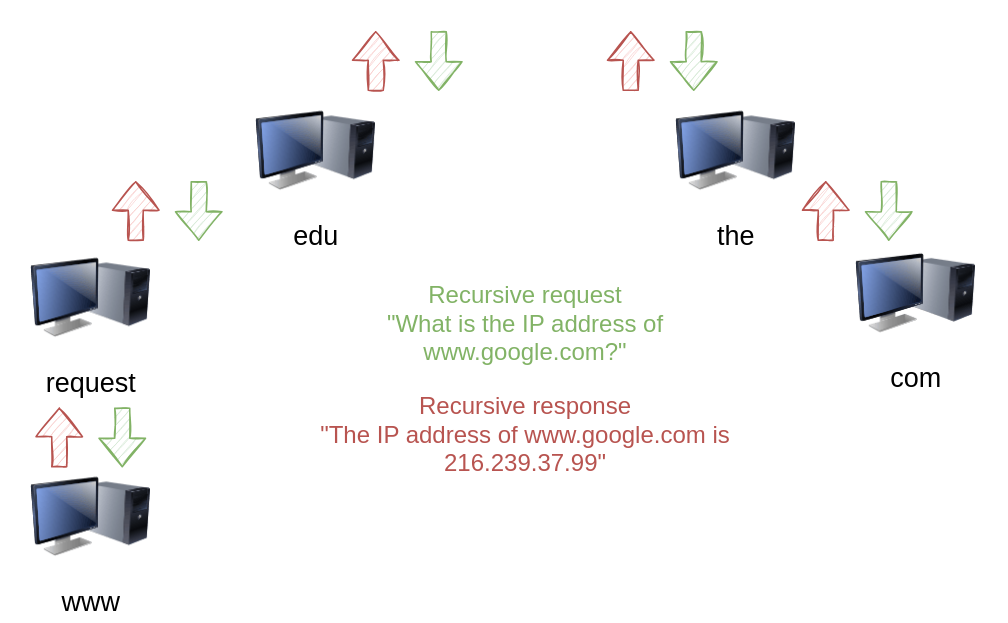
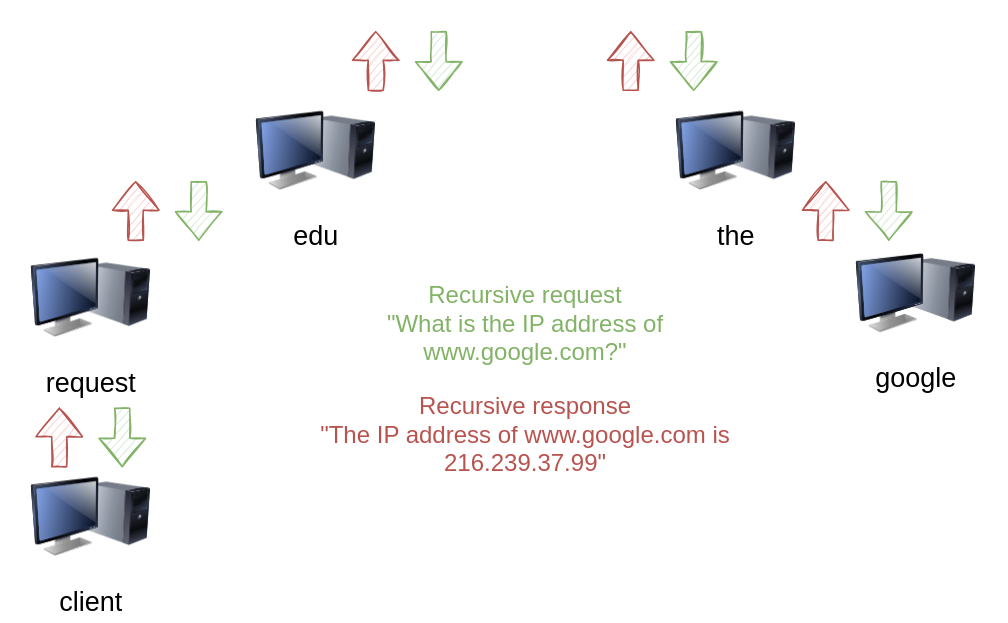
  <mxCell id="0" />
  <mxCell id="1" parent="0" />
- <mxCell id="2" value="www" style="image;html=1;labelBackgroundColor=none;image=img/lib/clip_art/computers/Monitor_Tower_128x128.png;rounded=1;shadow=0;comic=0;strokeWidth=2;fontSize=18;" vertex="1" parent="1"><mxGeometry x="20" y="304" width="80" height="80" as="geometry" /></mxCell>
+ <mxCell id="2" value="client" style="image;html=1;labelBackgroundColor=none;image=img/lib/clip_art/computers/Monitor_Tower_128x128.png;rounded=1;shadow=0;comic=0;strokeWidth=2;fontSize=18;" vertex="1" parent="1"><mxGeometry x="20" y="304" width="80" height="80" as="geometry" /></mxCell>
  <mxCell id="3" value="request" style="image;html=1;labelBackgroundColor=none;image=img/lib/clip_art/computers/Monitor_Tower_128x128.png;rounded=1;shadow=0;comic=0;strokeWidth=2;fontSize=18;" vertex="1" parent="1"><mxGeometry x="20" y="158" width="80" height="80" as="geometry" /></mxCell>
  <mxCell id="4" value="edu" style="image;html=1;labelBackgroundColor=none;image=img/lib/clip_art/computers/Monitor_Tower_128x128.png;rounded=1;shadow=0;comic=0;strokeWidth=2;fontSize=18;sketch=0;" vertex="1" parent="1"><mxGeometry x="170" y="60" width="80" height="80" as="geometry" /></mxCell>
  <mxCell id="5" value="the" style="image;html=1;labelBackgroundColor=none;image=img/lib/clip_art/computers/Monitor_Tower_128x128.png;rounded=1;shadow=0;comic=0;strokeWidth=2;fontSize=18;" vertex="1" parent="1"><mxGeometry x="450" y="60" width="80" height="80" as="geometry" /></mxCell>
- <mxCell id="6" value="com" style="image;html=1;labelBackgroundColor=none;image=img/lib/clip_art/computers/Monitor_Tower_128x128.png;rounded=1;shadow=0;comic=0;strokeWidth=2;fontSize=18;" vertex="1" parent="1"><mxGeometry x="570" y="155" width="80" height="80" as="geometry" /></mxCell>
+ <mxCell id="6" value="google" style="image;html=1;labelBackgroundColor=none;image=img/lib/clip_art/computers/Monitor_Tower_128x128.png;rounded=1;shadow=0;comic=0;strokeWidth=2;fontSize=18;" vertex="1" parent="1"><mxGeometry x="570" y="155" width="80" height="80" as="geometry" /></mxCell>
  <mxCell id="7" value="" style="shape=flexArrow;endArrow=classic;html=1;rounded=0;fillColor=#f8cecc;strokeColor=#b85450;sketch=1;" edge="1" parent="1"><mxGeometry width="50" height="50" relative="1" as="geometry"><mxPoint x="39" y="311" as="sourcePoint" /><mxPoint x="39" y="271" as="targetPoint" /></mxGeometry></mxCell>
  <mxCell id="8" value="" style="shape=flexArrow;endArrow=none;html=1;rounded=0;startArrow=block;endFill=0;fillColor=#d5e8d4;strokeColor=#82b366;sketch=1;" edge="1" parent="1"><mxGeometry width="50" height="50" relative="1" as="geometry"><mxPoint x="81" y="311" as="sourcePoint" /><mxPoint x="81" y="271" as="targetPoint" /></mxGeometry></mxCell>
  <mxCell id="9" value="" style="shape=flexArrow;endArrow=classic;html=1;rounded=0;fillColor=#f8cecc;strokeColor=#b85450;shadow=0;sketch=1;" edge="1" parent="1"><mxGeometry width="50" height="50" relative="1" as="geometry"><mxPoint x="90" y="160" as="sourcePoint" /><mxPoint x="90" y="120" as="targetPoint" /></mxGeometry></mxCell>
  <mxCell id="10" value="" style="shape=flexArrow;endArrow=none;html=1;rounded=0;startArrow=block;endFill=0;fillColor=#d5e8d4;strokeColor=#82b366;shadow=0;sketch=1;" edge="1" parent="1"><mxGeometry width="50" height="50" relative="1" as="geometry"><mxPoint x="132" y="160" as="sourcePoint" /><mxPoint x="132" y="120" as="targetPoint" /></mxGeometry></mxCell>
  <mxCell id="11" value="" style="shape=flexArrow;endArrow=classic;html=1;rounded=0;fillColor=#f8cecc;strokeColor=#b85450;sketch=1;" edge="1" parent="1"><mxGeometry width="50" height="50" relative="1" as="geometry"><mxPoint x="250" y="60" as="sourcePoint" /><mxPoint x="250" y="20" as="targetPoint" /></mxGeometry></mxCell>
  <mxCell id="12" value="" style="shape=flexArrow;endArrow=none;html=1;rounded=0;startArrow=block;endFill=0;fillColor=#d5e8d4;strokeColor=#82b366;sketch=1;" edge="1" parent="1"><mxGeometry width="50" height="50" relative="1" as="geometry"><mxPoint x="292" y="60" as="sourcePoint" /><mxPoint x="292" y="20" as="targetPoint" /></mxGeometry></mxCell>
  <mxCell id="13" value="" style="shape=flexArrow;endArrow=classic;html=1;rounded=0;fillColor=#f8cecc;strokeColor=#b85450;sketch=1;" edge="1" parent="1"><mxGeometry width="50" height="50" relative="1" as="geometry"><mxPoint x="420" y="60" as="sourcePoint" /><mxPoint x="420" y="20" as="targetPoint" /></mxGeometry></mxCell>
  <mxCell id="14" value="" style="shape=flexArrow;endArrow=none;html=1;rounded=0;startArrow=block;endFill=0;fillColor=#d5e8d4;strokeColor=#82b366;sketch=1;" edge="1" parent="1"><mxGeometry width="50" height="50" relative="1" as="geometry"><mxPoint x="462" y="60" as="sourcePoint" /><mxPoint x="462" y="20" as="targetPoint" /></mxGeometry></mxCell>
  <mxCell id="15" value="" style="shape=flexArrow;endArrow=classic;html=1;rounded=0;fillColor=#f8cecc;strokeColor=#b85450;sketch=1;" edge="1" parent="1"><mxGeometry width="50" height="50" relative="1" as="geometry"><mxPoint x="550" y="160" as="sourcePoint" /><mxPoint x="550" y="120" as="targetPoint" /></mxGeometry></mxCell>
  <mxCell id="16" value="" style="shape=flexArrow;endArrow=none;html=1;rounded=0;startArrow=block;endFill=0;fillColor=#d5e8d4;strokeColor=#82b366;sketch=1;" edge="1" parent="1"><mxGeometry width="50" height="50" relative="1" as="geometry"><mxPoint x="592" y="160" as="sourcePoint" /><mxPoint x="592" y="120" as="targetPoint" /></mxGeometry></mxCell>
  <mxCell id="17" value="Recursive request&lt;br style=&quot;font-size: 16px;&quot;&gt;&quot;What is the IP address of www.google.com?&quot;" style="text;html=1;strokeColor=none;fillColor=none;align=center;verticalAlign=middle;whiteSpace=wrap;rounded=0;fontSize=16;fontColor=#82B366;" vertex="1" parent="1"><mxGeometry x="210" y="200" width="280" height="30" as="geometry" /></mxCell>
  <mxCell id="18" value="Recursive response&lt;br style=&quot;font-size: 16px;&quot;&gt;&quot;The IP address of www.google.com is 216.239.37.99&quot;" style="text;html=1;strokeColor=none;fillColor=none;align=center;verticalAlign=middle;whiteSpace=wrap;rounded=0;fontSize=16;fontColor=#B85450;" vertex="1" parent="1"><mxGeometry x="210" y="274" width="280" height="30" as="geometry" /></mxCell>
